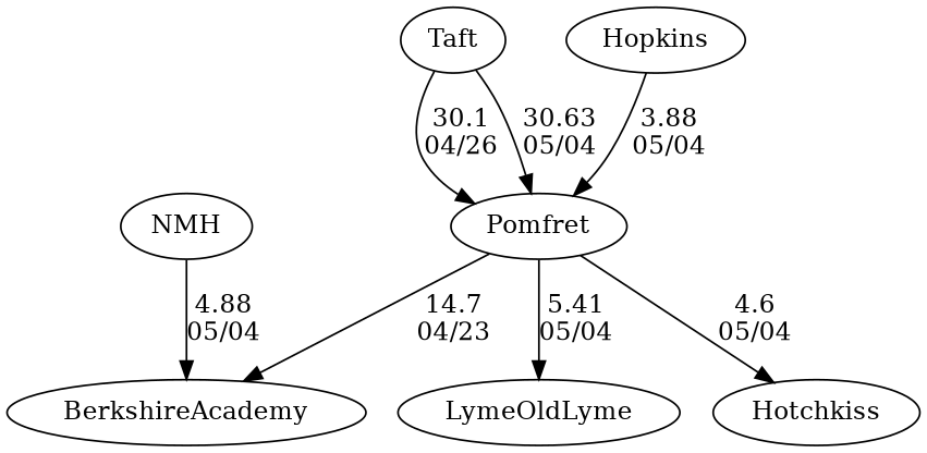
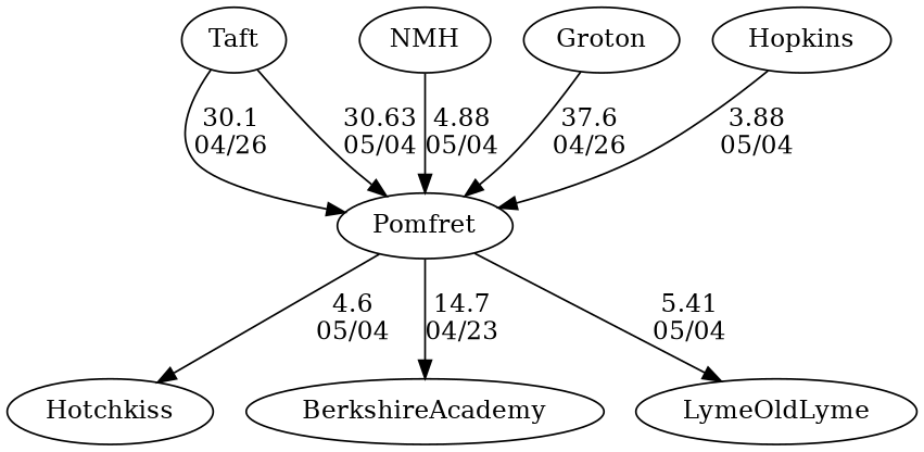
  digraph {
    edge [random=random weight=70]
    Taft
    Pomfret
    Hotchkiss
    BerkshireAcademy
    LymeOldLyme
    NMH
+   Groton
    Hopkins
    Taft -> Pomfret [label="30.1\n04/26"]
    Taft -> Pomfret [label="30.63\n05/04"]
    Pomfret -> Hotchkiss [label="4.6\n05/04" weight=96]
    Pomfret -> BerkshireAcademy [label="14.7\n04/23" weight=86]
    Pomfret -> LymeOldLyme [label="5.41\n05/04" weight=95]
-   NMH -> BerkshireAcademy [label="4.88\n05/04" weight=96]
+   NMH -> Pomfret [label="4.88\n05/04" weight=96]
+   Groton -> Pomfret [label="37.6\n04/26" weight=63]
    Hopkins -> Pomfret [label="3.88\n05/04" weight=97]
  }
